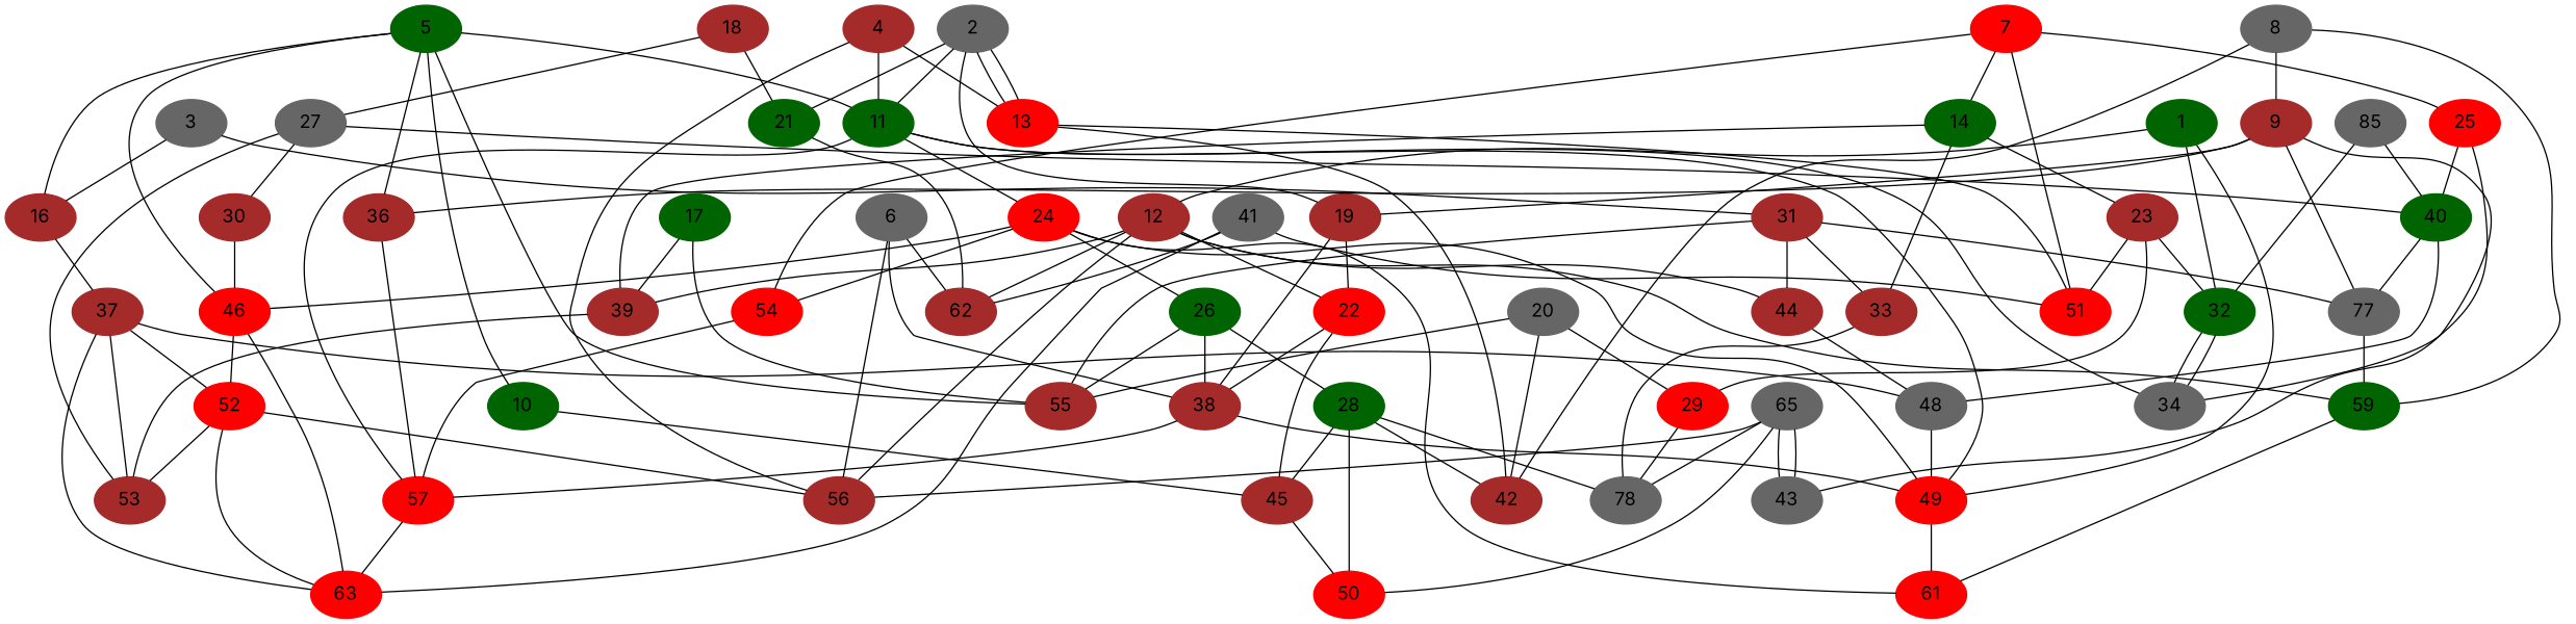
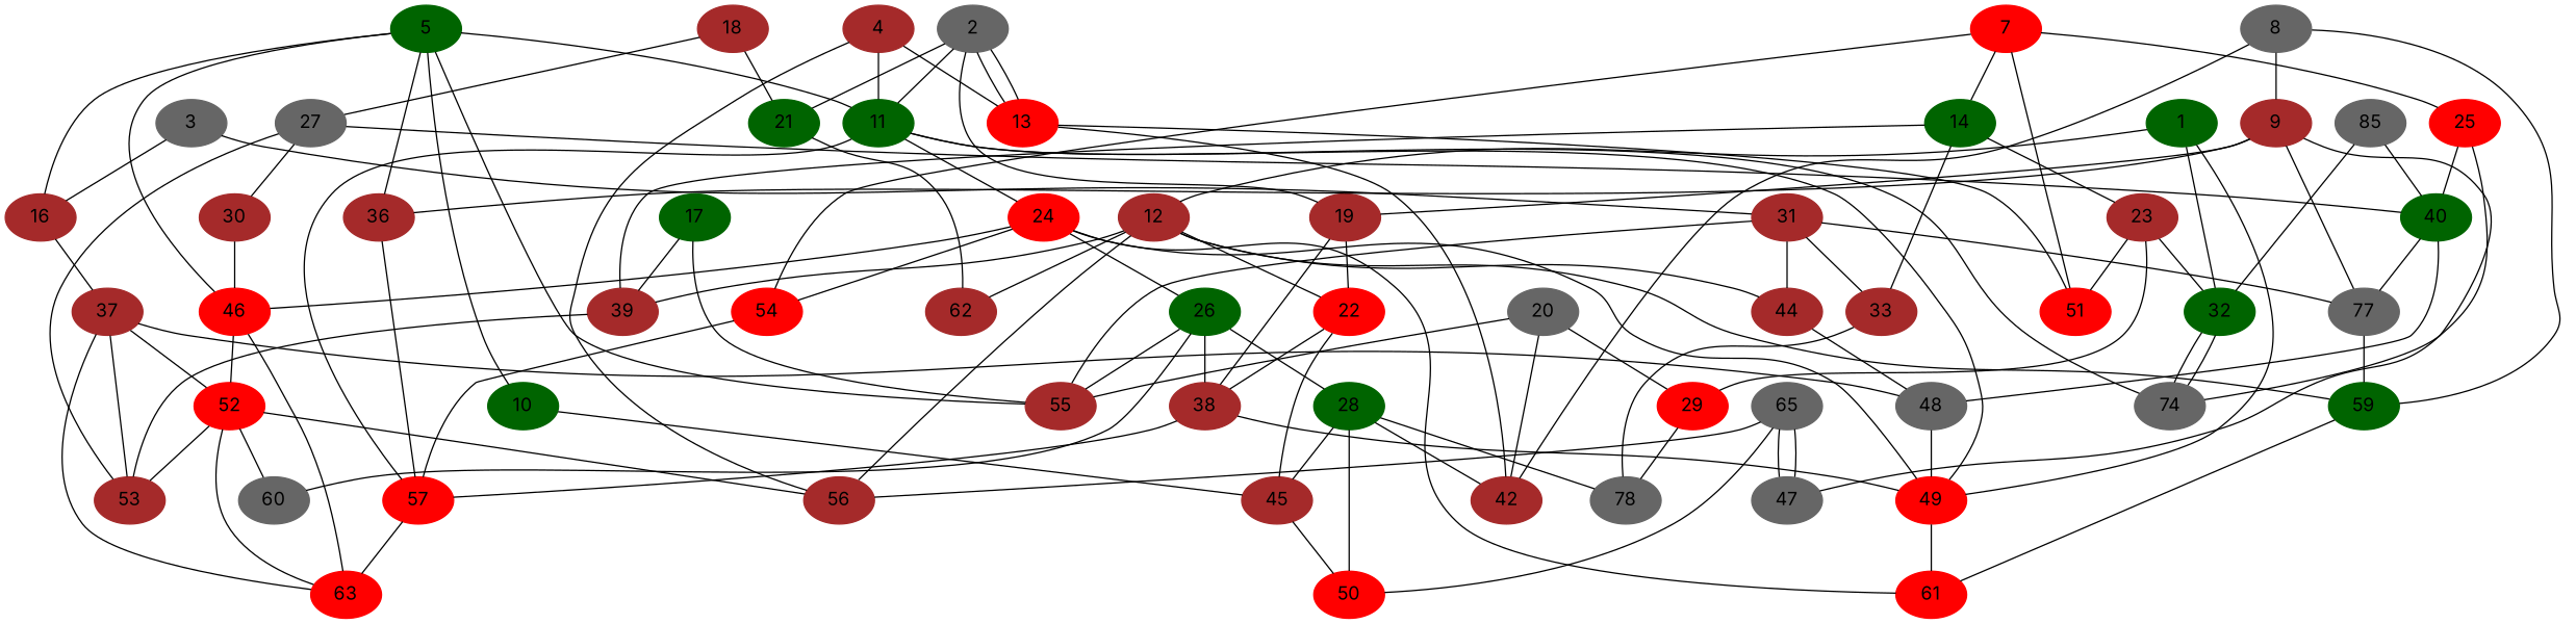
  graph {
    fontname=Inter
    node [color=brown fontname=Inter style=filled]
    edge [fontname=Inter]
    1 [color=darkgreen]
    12
    32 [color=darkgreen]
    49 [color=red]
    56
    62
    59 [color=darkgreen]
    22 [color=red]
    39
    44
-   34 [color=gray40]
+   34 [color=gray40 label=74]
    61 [color=red]
    2 [color=gray40]
    11 [color=darkgreen]
    13 [color=red]
    19
    21 [color=darkgreen]
    24 [color=red]
    57 [color=red]
    51 [color=red]
    42
    38
    3 [color=gray40]
    16
    31
    37
    55
    n28 [color=gray40 label=77]
    33
    4
    5 [color=darkgreen]
    10 [color=darkgreen]
    36
    46 [color=red]
    45
    52 [color=red]
    63 [color=red]
-   6 [color=gray40]
    7 [color=red]
    14 [color=darkgreen]
    25 [color=red]
    54 [color=red]
    23
    40 [color=darkgreen]
    8 [color=gray40]
    9
-   43 [color=gray40]
+   43 [color=gray40 label=47]
    50 [color=red]
    26 [color=darkgreen]
    53
    48 [color=gray40]
    29 [color=red]
    n53 [color=gray40 label=78]
    n54 [color=gray40 label=85]
    17 [color=darkgreen]
    18
    27 [color=gray40]
    30
    20 [color=gray40]
    28 [color=darkgreen]
+   60 [color=gray40]
    n62 [color=gray40 label=65]
-   41 [color=gray40]
    1 -- 12
    1 -- 32
    1 -- 49
    12 -- 56
    12 -- 62
    12 -- 59
    12 -- 22
    12 -- 39
    12 -- 44
    32 -- 34
    32 -- 34
    49 -- 61
    59 -- 61
    22 -- 38
    22 -- 45
    39 -- 53
    44 -- 48
    2 -- 11
    2 -- 13
    2 -- 13
    2 -- 19
    2 -- 21
    11 -- 49
    11 -- 34
    11 -- 24
    11 -- 57
    13 -- 51
    13 -- 42
    19 -- 22
    19 -- 38
    21 -- 62
    24 -- 49
    24 -- 61
    24 -- 46
    24 -- 54
    24 -- 26
    57 -- 63
    38 -- 49
    38 -- 57
    3 -- 16
    3 -- 31
    16 -- 37
    31 -- 44
    31 -- 55
    31 -- n28
    31 -- 33
    37 -- 52
    37 -- 63
    37 -- 53
    37 -- 48
    n28 -- 59
    33 -- n53
    4 -- 56
    4 -- 11
    4 -- 13
    5 -- 11
    5 -- 16
    5 -- 55
    5 -- 10
    5 -- 36
    5 -- 46
    10 -- 45
    36 -- 57
    46 -- 52
    46 -- 63
    45 -- 50
    52 -- 56
    52 -- 63
    52 -- 53
-   6 -- 56
-   6 -- 62
-   6 -- 38
+   52 -- 60
    7 -- 51
    7 -- 14
    7 -- 25
    7 -- 54
    14 -- 39
    14 -- 33
    14 -- 23
    25 -- 34
    25 -- 40
    54 -- 57
    23 -- 32
    23 -- 51
    23 -- 29
    40 -- n28
    40 -- 48
    8 -- 59
    8 -- 42
    8 -- 9
    9 -- 19
    9 -- n28
    9 -- 36
    9 -- 43
    26 -- 38
    26 -- 55
    26 -- 28
+   26 -- 60
    48 -- 49
    29 -- n53
    n54 -- 32
    n54 -- 40
    17 -- 39
    17 -- 55
    18 -- 21
    18 -- 27
    27 -- 40
    27 -- 53
    27 -- 30
    30 -- 46
    20 -- 42
    20 -- 55
    20 -- 29
    28 -- 42
    28 -- 45
    28 -- 50
    28 -- n53
    n62 -- 56
    n62 -- 43
    n62 -- 43
    n62 -- 50
-   n62 -- n53
-   41 -- 62
-   41 -- 51
-   41 -- 63
  }
